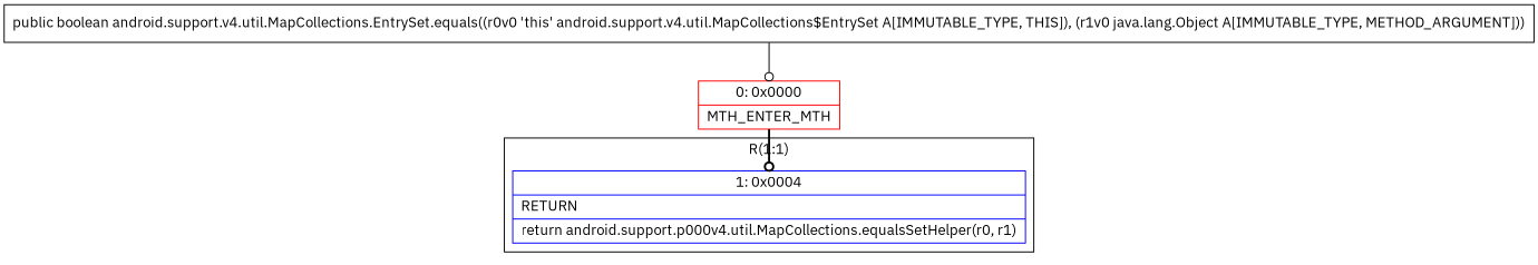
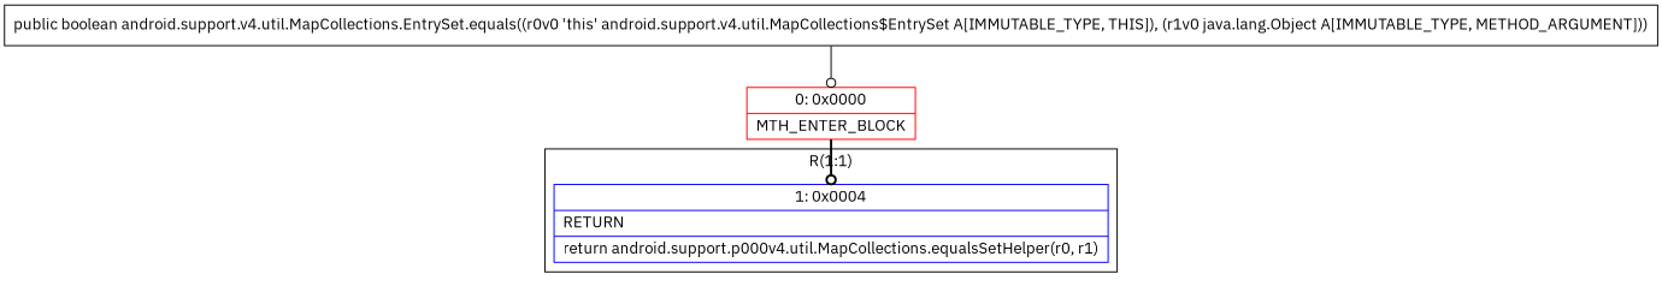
  digraph {
    fontname="IBM Plex Sans"
    node [shape=record fontname="IBM Plex Sans"]
    edge [arrowhead=odot fontname="IBM Plex Sans"]
    n1 [color=blue label="{1\:\ 0x0004|RETURN\l|return android.support.p000v4.util.MapCollections.equalsSetHelper(r0, r1)\l}"]
-   n2 [color=red label="{0\:\ 0x0000|MTH_ENTER_MTH\l}"]
+   n2 [color=red label="{0\:\ 0x0000|MTH_ENTER_BLOCK\l}"]
    n3 [label="{public boolean android.support.v4.util.MapCollections.EntrySet.equals((r0v0 'this' android.support.v4.util.MapCollections$EntrySet A[IMMUTABLE_TYPE, THIS]), (r1v0 java.lang.Object A[IMMUTABLE_TYPE, METHOD_ARGUMENT])) }"]
    subgraph cluster_1 {
      label="R(1:1)"
      n1
    }
    n2 -> n1 [style=bold]
    n3 -> n2 [style=solid]
  }
